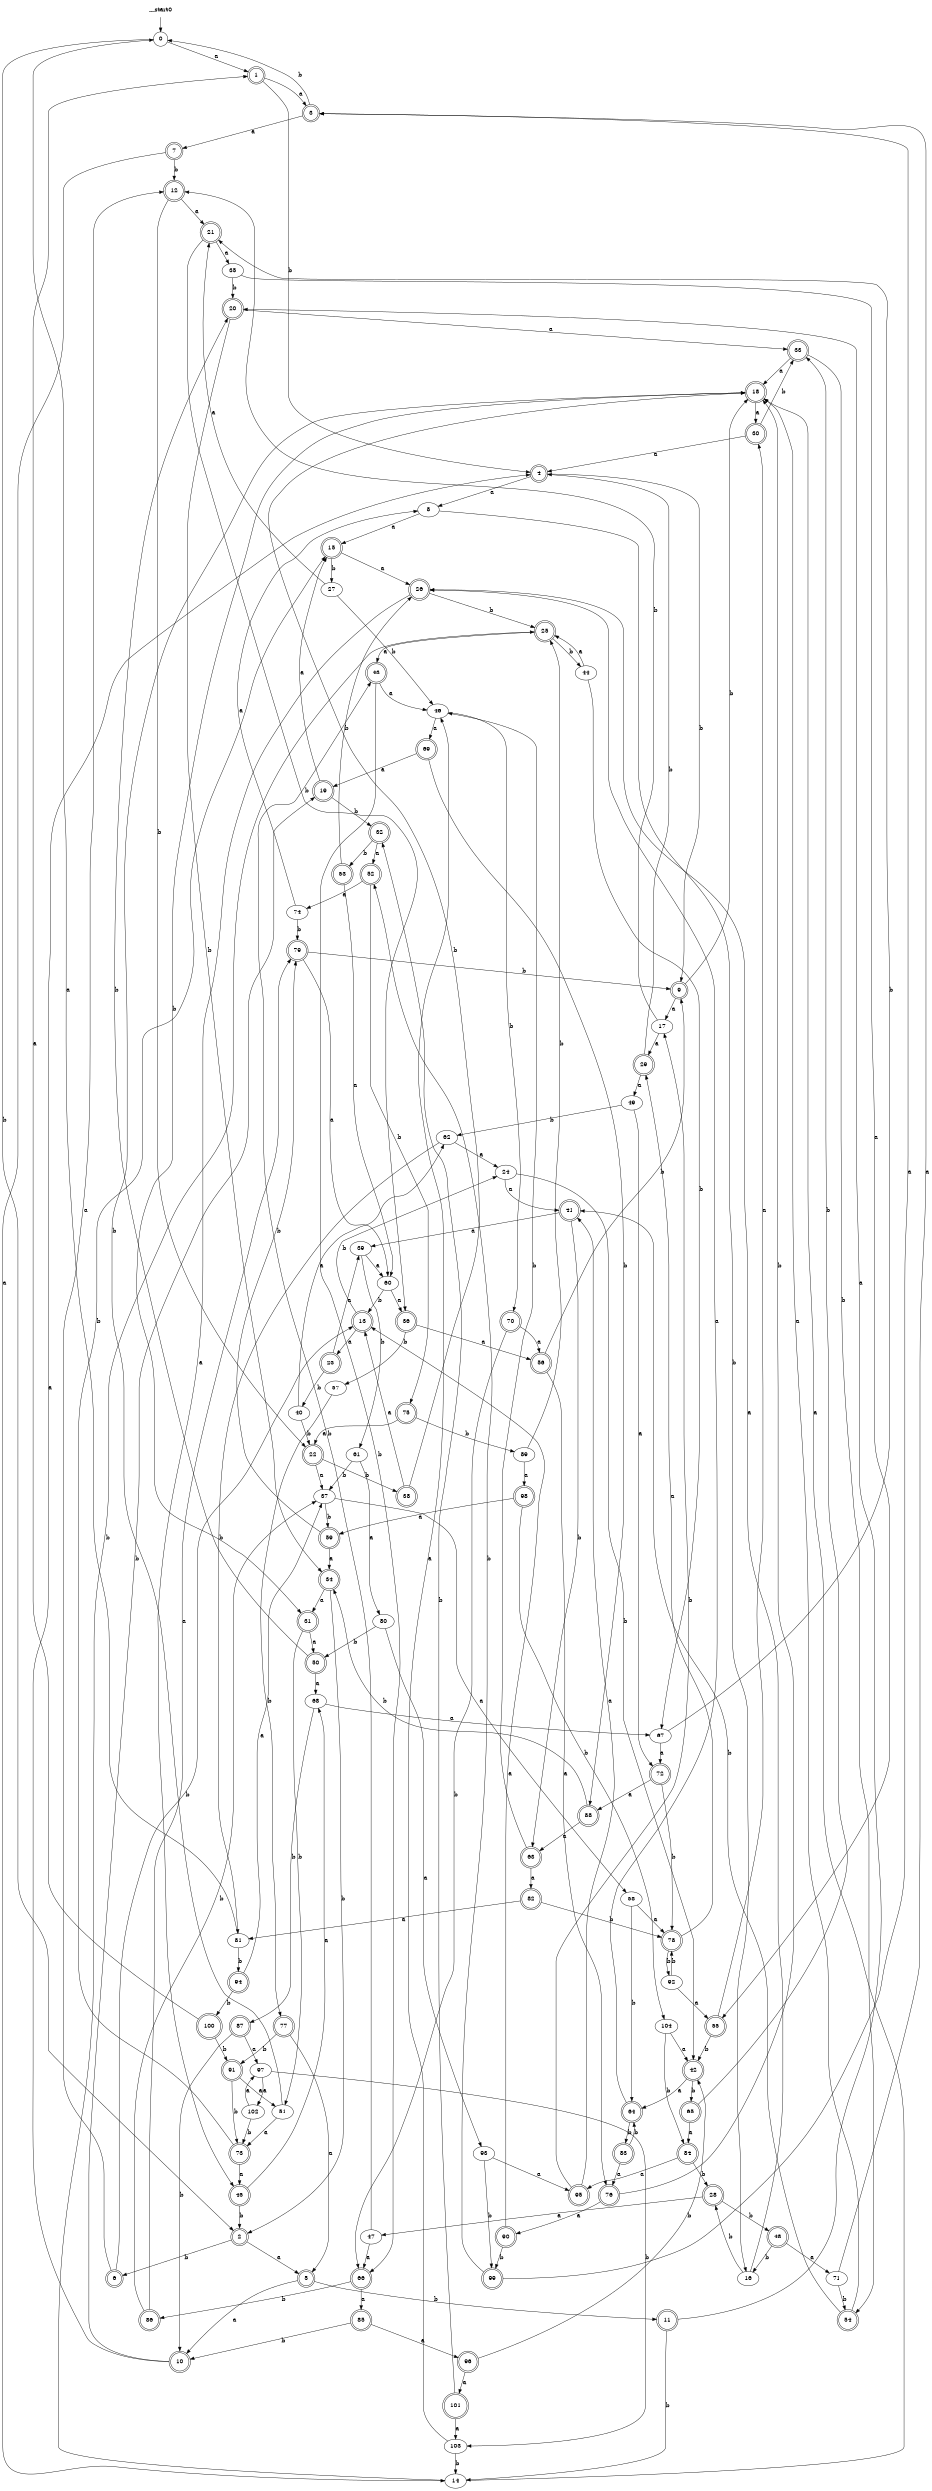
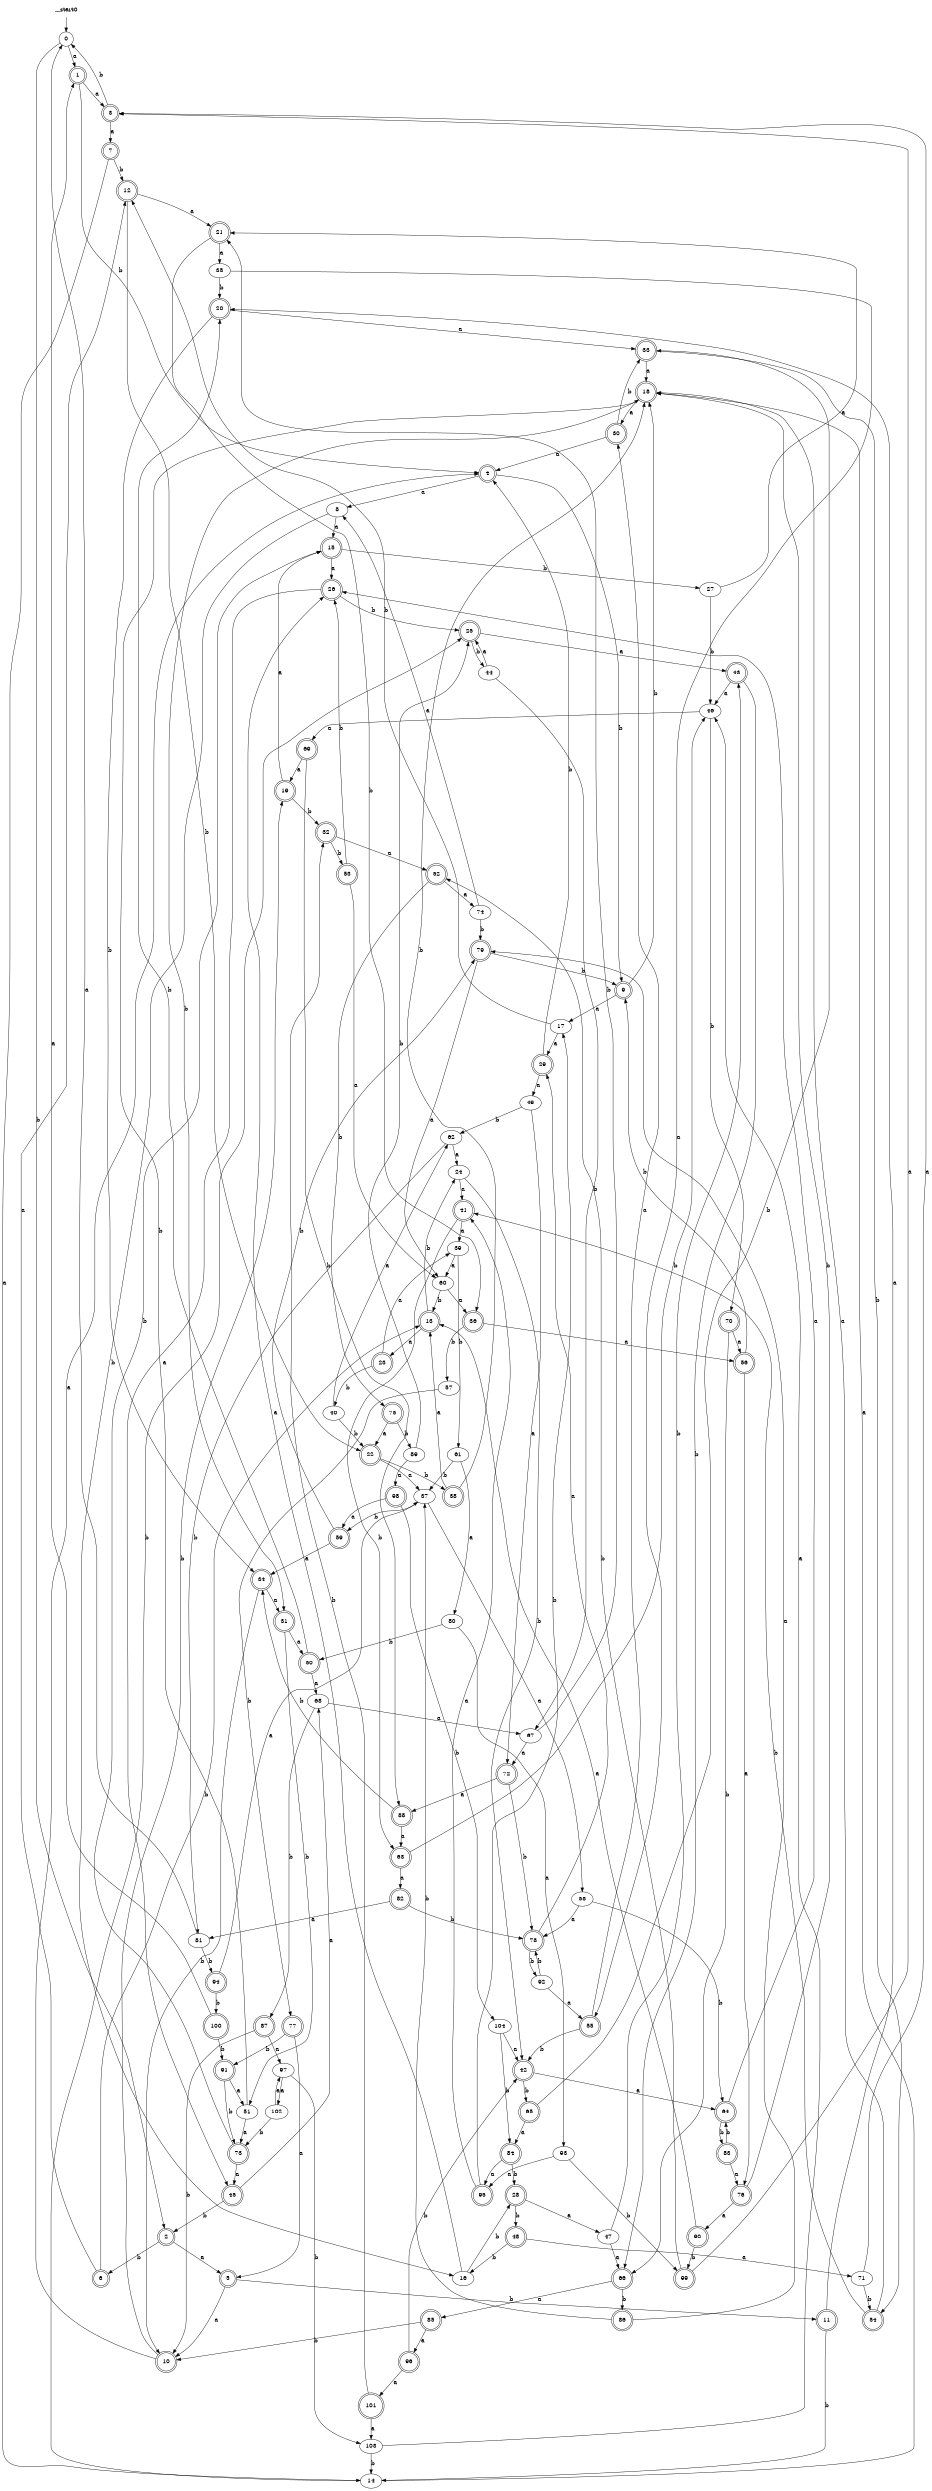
  digraph {
    node [shape=doublecircle]
    __start0 [shape=none]
    0 [shape=circle]
    1
    2
    3
    4
    5
    6
    7
    8 [shape=""]
    9
    10
    11
    12
    13
    14 [shape=""]
    15
    16 [shape=""]
    17 [shape=""]
    18
    19
    20
    21
    22
    23
    24 [shape=""]
    25
    26
    27 [shape=""]
    28
    29
    30
    31
    32
    33
    34
    35 [shape=""]
    36
    37 [shape=""]
    38
    39 [shape=""]
    40 [shape=""]
    41
    42
    43
    44 [shape=""]
    45
    46 [shape=""]
    47 [shape=""]
    48
    49 [shape=""]
    50
    51 [shape=""]
    52
    53
    54
    55
    56
    57 [shape=""]
    58 [shape=""]
    59
    60 [shape=""]
    61 [shape=""]
    62 [shape=""]
    63
    64
    65
    66
    67 [shape=""]
    68 [shape=""]
    69
    70
    71 [shape=""]
    72
    73
    74 [shape=""]
    75
    76
    77
    78
    79
    80 [shape=""]
    81 [shape=""]
    82
    83
    84
    85
    86
    87
    88
    89 [shape=""]
    90
    91
    92 [shape=""]
    93 [shape=""]
    94
    95
    96
    97 [shape=""]
    98
    99
    100
    101
    102 [shape=""]
    103 [shape=""]
    104 [shape=""]
    __start0 -> 0
    0 -> 1 [label=a]
    0 -> 2 [label=b]
    1 -> 3 [label=a]
    1 -> 4 [label=b]
    2 -> 5 [label=a]
    2 -> 6 [label=b]
    3 -> 0 [label=b]
    3 -> 7 [label=a]
    4 -> 8 [label=a]
    4 -> 9 [label=b]
    5 -> 10 [label=a]
    5 -> 11 [label=b]
    6 -> 12 [label=a]
    6 -> 13 [label=b]
    7 -> 12 [label=b]
    7 -> 14 [label=a]
    8 -> 15 [label=a]
    8 -> 16 [label=b]
    9 -> 17 [label=a]
    9 -> 18 [label=b]
    10 -> 4 [label=a]
    10 -> 19 [label=b]
    11 -> 14 [label=b]
    11 -> 20 [label=a]
    12 -> 21 [label=a]
    12 -> 22 [label=b]
    13 -> 23 [label=a]
    13 -> 24 [label=b]
    14 -> 18 [label=a]
    14 -> 25 [label=b]
    15 -> 26 [label=a]
    15 -> 27 [label=b]
    16 -> 26 [label=a]
    16 -> 28 [label=b]
    17 -> 12 [label=b]
    17 -> 29 [label=a]
    18 -> 30 [label=a]
    18 -> 31 [label=b]
    19 -> 15 [label=a]
    19 -> 32 [label=b]
    20 -> 33 [label=a]
    20 -> 34 [label=b]
    21 -> 35 [label=a]
    21 -> 36 [label=b]
    22 -> 37 [label=a]
    22 -> 38 [label=b]
    23 -> 39 [label=a]
    23 -> 40 [label=b]
    24 -> 41 [label=a]
    24 -> 42 [label=b]
    25 -> 43 [label=a]
    25 -> 44 [label=b]
    26 -> 25 [label=b]
    26 -> 45 [label=a]
    27 -> 21 [label=a]
    27 -> 46 [label=b]
    28 -> 47 [label=a]
    28 -> 48 [label=b]
    29 -> 4 [label=b]
    29 -> 49 [label=a]
    30 -> 4 [label=a]
    30 -> 33 [label=b]
    31 -> 50 [label=a]
    31 -> 51 [label=b]
    32 -> 52 [label=a]
    32 -> 53 [label=b]
    33 -> 18 [label=a]
    33 -> 54 [label=b]
-   34 -> 2 [label=b]
+   34 -> 10 [label=b]
    34 -> 31 [label=a]
    35 -> 20 [label=b]
    35 -> 55 [label=a]
    36 -> 56 [label=a]
    36 -> 57 [label=b]
    37 -> 58 [label=a]
    37 -> 59 [label=b]
    38 -> 13 [label=a]
    38 -> 18 [label=b]
    39 -> 60 [label=a]
    39 -> 61 [label=b]
    40 -> 22 [label=b]
    40 -> 62 [label=a]
    41 -> 39 [label=a]
    41 -> 63 [label=b]
    42 -> 64 [label=a]
    42 -> 65 [label=b]
    43 -> 46 [label=a]
    43 -> 66 [label=b]
    44 -> 25 [label=a]
    44 -> 67 [label=b]
    45 -> 2 [label=b]
    45 -> 68 [label=a]
    46 -> 69 [label=a]
    46 -> 70 [label=b]
    47 -> 43 [label=b]
    47 -> 66 [label=a]
    48 -> 16 [label=b]
    48 -> 71 [label=a]
    49 -> 62 [label=b]
    49 -> 72 [label=a]
    50 -> 20 [label=b]
    50 -> 68 [label=a]
    51 -> 18 [label=b]
    51 -> 73 [label=a]
    52 -> 74 [label=a]
    52 -> 75 [label=b]
    53 -> 26 [label=b]
    53 -> 60 [label=a]
    54 -> 18 [label=a]
    54 -> 41 [label=b]
    55 -> 30 [label=a]
    55 -> 42 [label=b]
    56 -> 9 [label=b]
    56 -> 76 [label=a]
    57 -> 77 [label=b]
    58 -> 64 [label=b]
    58 -> 78 [label=a]
    59 -> 34 [label=a]
    59 -> 79 [label=b]
    60 -> 13 [label=b]
    60 -> 36 [label=a]
    61 -> 37 [label=b]
    61 -> 80 [label=a]
    62 -> 24 [label=a]
    62 -> 81 [label=b]
    63 -> 46 [label=b]
    63 -> 82 [label=a]
    64 -> 26 [label=a]
    64 -> 83 [label=b]
    65 -> 33 [label=b]
    65 -> 84 [label=a]
    66 -> 85 [label=a]
    66 -> 86 [label=b]
    67 -> 21 [label=b]
    67 -> 72 [label=a]
    68 -> 67 [label=a]
    68 -> 87 [label=b]
    69 -> 19 [label=a]
    69 -> 88 [label=b]
    70 -> 56 [label=a]
    70 -> 66 [label=b]
    71 -> 3 [label=a]
    71 -> 54 [label=b]
    72 -> 78 [label=b]
    72 -> 88 [label=a]
    73 -> 15 [label=b]
    73 -> 45 [label=a]
    74 -> 8 [label=a]
    74 -> 79 [label=b]
    75 -> 22 [label=a]
    75 -> 89 [label=b]
    76 -> 18 [label=b]
    76 -> 90 [label=a]
    77 -> 5 [label=a]
    77 -> 91 [label=b]
    78 -> 29 [label=a]
    78 -> 92 [label=b]
    79 -> 9 [label=b]
    79 -> 60 [label=a]
    80 -> 50 [label=b]
    80 -> 93 [label=a]
    81 -> 0 [label=a]
    81 -> 94 [label=b]
    82 -> 78 [label=b]
    82 -> 81 [label=a]
    83 -> 64 [label=b]
    83 -> 76 [label=a]
    84 -> 28 [label=b]
    84 -> 95 [label=a]
    85 -> 10 [label=b]
    85 -> 96 [label=a]
    86 -> 37 [label=b]
    86 -> 79 [label=a]
    87 -> 10 [label=b]
    87 -> 97 [label=a]
    88 -> 34 [label=b]
    88 -> 63 [label=a]
    89 -> 25 [label=b]
    89 -> 98 [label=a]
    90 -> 13 [label=a]
    90 -> 99 [label=b]
    91 -> 51 [label=a]
    91 -> 73 [label=b]
    92 -> 55 [label=a]
    92 -> 78 [label=b]
    93 -> 95 [label=a]
    93 -> 99 [label=b]
    94 -> 37 [label=a]
    94 -> 100 [label=b]
    95 -> 17 [label=b]
    95 -> 41 [label=a]
    96 -> 42 [label=b]
    96 -> 101 [label=a]
    97 -> 102 [label=a]
    97 -> 103 [label=b]
    98 -> 59 [label=a]
    98 -> 104 [label=b]
    99 -> 3 [label=a]
    99 -> 52 [label=b]
    100 -> 1 [label=a]
    100 -> 91 [label=b]
    101 -> 32 [label=b]
    101 -> 103 [label=a]
    102 -> 73 [label=b]
    102 -> 97 [label=a]
    103 -> 14 [label=b]
    103 -> 46 [label=a]
    104 -> 42 [label=a]
    104 -> 84 [label=b]
  }
